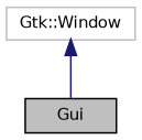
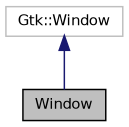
  digraph {
    node [fontname=Helvetica fontsize=10 shape=record style=filled]
-   n1 [color=black fillcolor=grey75 fontcolor=black height=0.2 label=Gui width=0.4]
+   n1 [color=black fillcolor=grey75 fontcolor=black height=0.2 label=Window width=0.4]
    n2 [color=grey75 fillcolor=white height=0.2 label="Gtk::Window" width=0.4]
    n2 -> n1 [color=midnightblue dir=back fontname=Helvetica fontsize=10 labelfontname=Helvetica labelfontsize=10 style=solid]
  }
